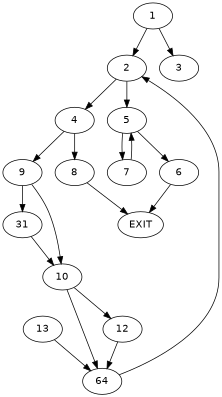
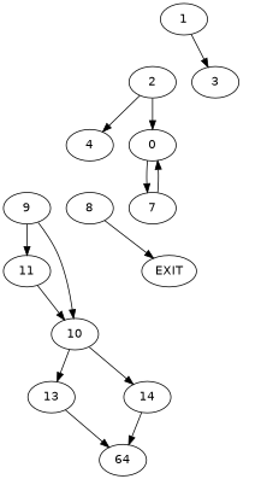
  digraph {
    fontname="DejaVu Sans"
    node [fontname="DejaVu Sans"]
    edge [fontname="DejaVu Sans"]
    1
    2
    3
    n4 [label=EXIT]
    4
-   5
+   5 [label=0]
    8
    9
-   6
    7
    10
-   11 [label=31]
-   12
+   11
+   12 [label=14]
    13
    n15 [label=64]
-   1 -> 2
    1 -> 3
    2 -> 4
    2 -> 5
-   4 -> 8
-   4 -> 9
-   5 -> 6
    5 -> 7
    8 -> n4
    9 -> 10
    9 -> 11
-   6 -> n4
    7 -> 5
    10 -> 12
-   10 -> n15
+   10 -> 13
    11 -> 10
    12 -> n15
    13 -> n15
-   n15 -> 2
  }
